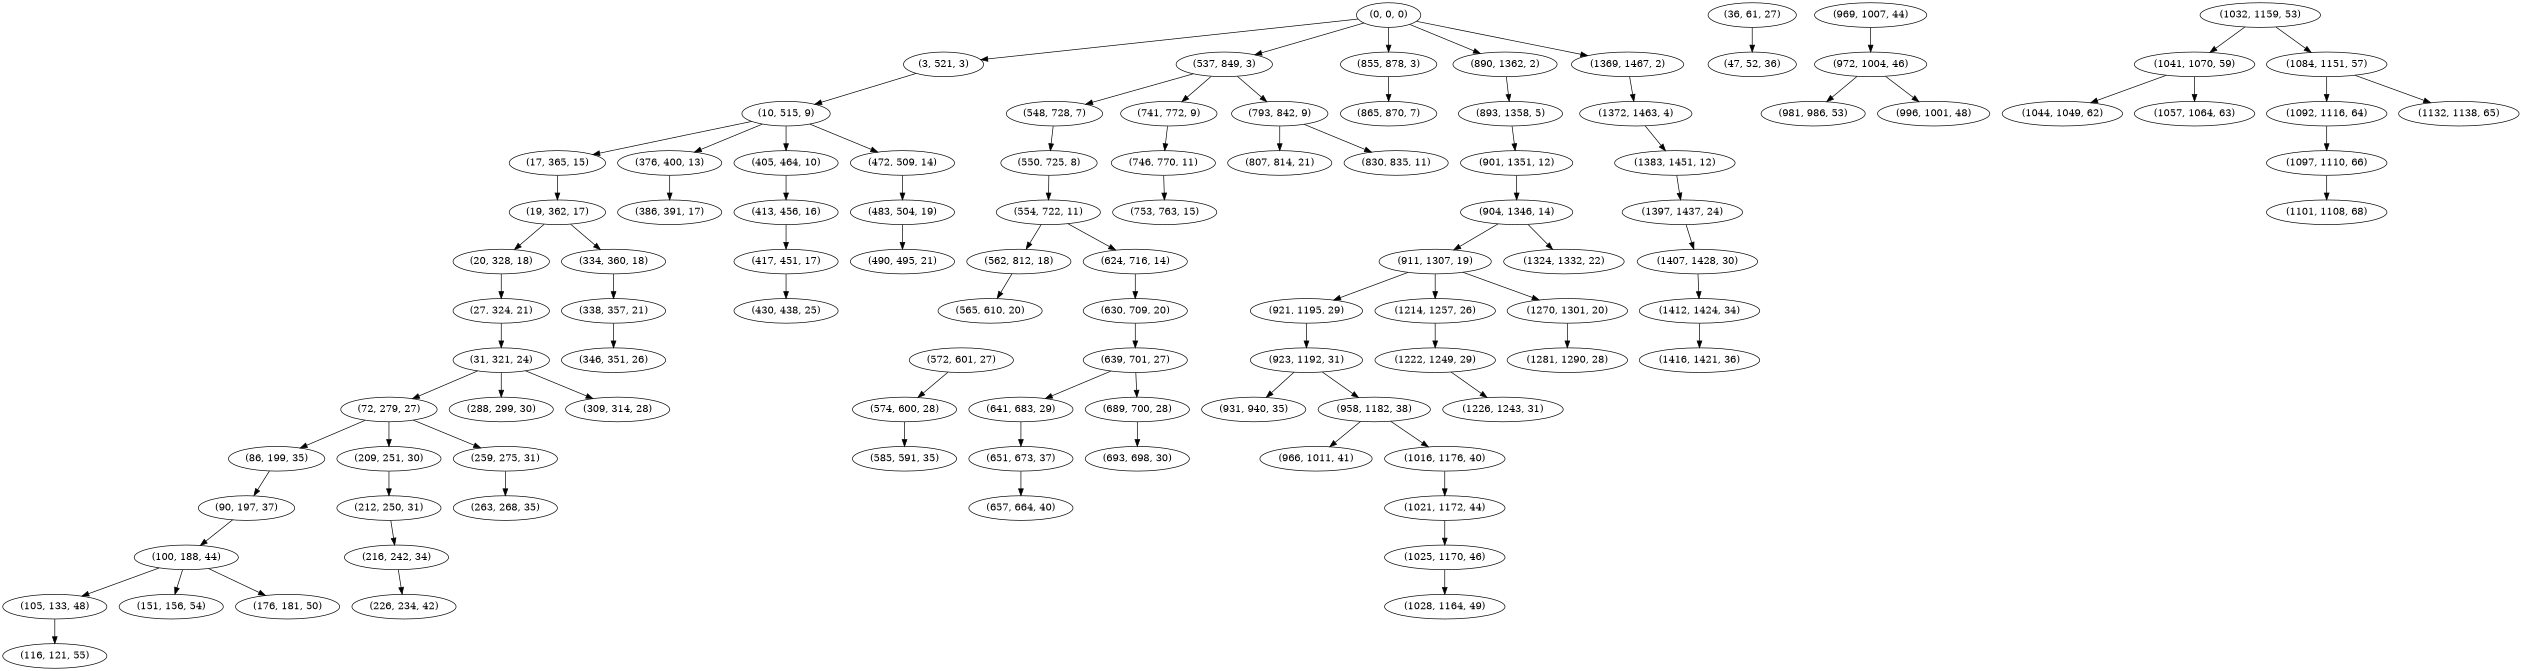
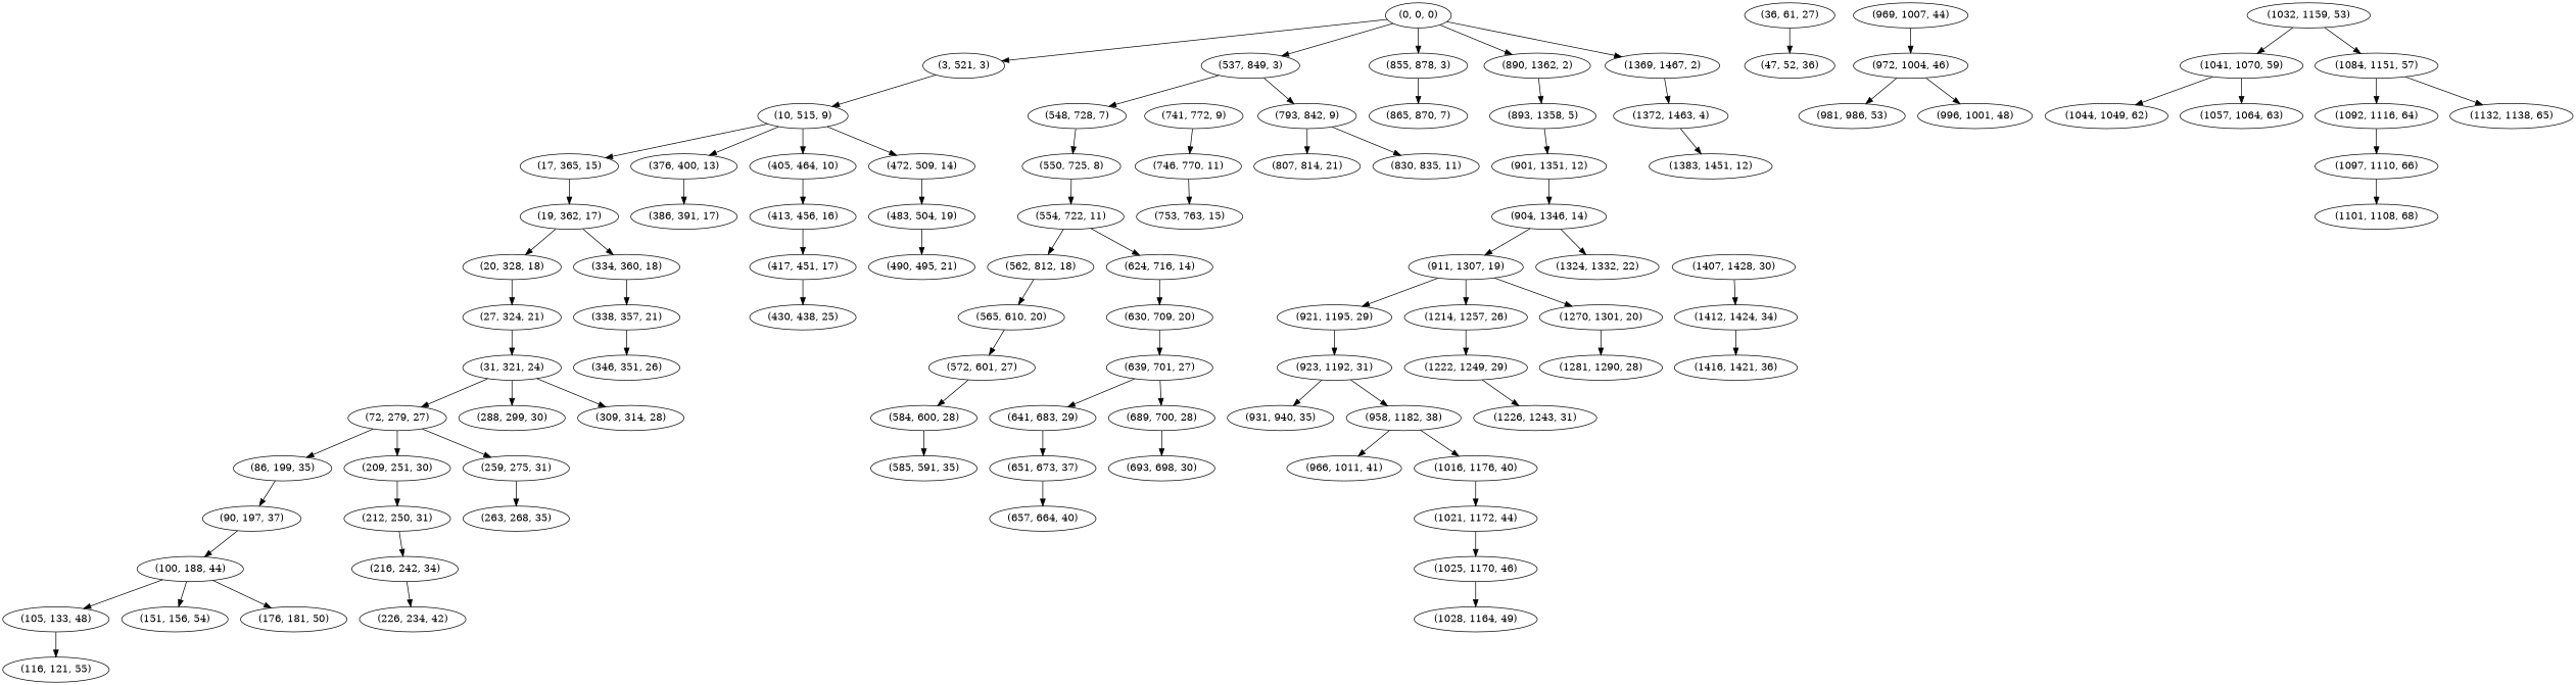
  digraph {
    "(0, 0, 0)"
    "(3, 521, 3)"
    "(537, 849, 3)"
    "(855, 878, 3)"
    "(890, 1362, 2)"
    "(1369, 1467, 2)"
    "(10, 515, 9)"
    "(548, 728, 7)"
    "(741, 772, 9)"
    "(793, 842, 9)"
    "(865, 870, 7)"
    "(893, 1358, 5)"
    "(1372, 1463, 4)"
    "(17, 365, 15)"
    "(376, 400, 13)"
    "(405, 464, 10)"
    "(472, 509, 14)"
    "(19, 362, 17)"
    "(386, 391, 17)"
    "(413, 456, 16)"
    "(483, 504, 19)"
    "(20, 328, 18)"
    "(334, 360, 18)"
    "(27, 324, 21)"
    "(338, 357, 21)"
    "(31, 321, 24)"
    "(72, 279, 27)"
    "(288, 299, 30)"
    "(309, 314, 28)"
    "(36, 61, 27)"
    "(47, 52, 36)"
    "(86, 199, 35)"
    "(209, 251, 30)"
    "(259, 275, 31)"
    "(90, 197, 37)"
    "(212, 250, 31)"
    "(263, 268, 35)"
    "(100, 188, 44)"
    "(105, 133, 48)"
    "(151, 156, 54)"
    "(176, 181, 50)"
    "(116, 121, 55)"
    "(216, 242, 34)"
    "(226, 234, 42)"
    "(346, 351, 26)"
    "(417, 451, 17)"
    "(430, 438, 25)"
    "(490, 495, 21)"
    "(550, 725, 8)"
    "(746, 770, 11)"
    "(807, 814, 21)"
    "(830, 835, 11)"
    "(554, 722, 11)"
    n54 [label="(562, 812, 18)"]
    "(624, 716, 14)"
    "(565, 610, 20)"
    "(630, 709, 20)"
    "(572, 601, 27)"
-   "(574, 600, 28)"
+   "(574, 600, 28)" [label="(584, 600, 28)"]
    "(585, 591, 35)"
    "(639, 701, 27)"
    "(641, 683, 29)"
    "(689, 700, 28)"
    "(651, 673, 37)"
    "(693, 698, 30)"
    "(657, 664, 40)"
    "(753, 763, 15)"
    "(901, 1351, 12)"
    "(904, 1346, 14)"
    "(911, 1307, 19)"
    "(1324, 1332, 22)"
    "(921, 1195, 29)"
    "(1214, 1257, 26)"
    "(1270, 1301, 20)"
    "(923, 1192, 31)"
    "(1222, 1249, 29)"
    "(1281, 1290, 28)"
    "(931, 940, 35)"
    "(958, 1182, 38)"
    "(966, 1011, 41)"
    "(1016, 1176, 40)"
    "(1021, 1172, 44)"
    "(969, 1007, 44)"
    "(972, 1004, 46)"
    "(981, 986, 53)"
    "(996, 1001, 48)"
    "(1025, 1170, 46)"
    "(1028, 1164, 49)"
    "(1032, 1159, 53)"
    "(1041, 1070, 59)"
    "(1084, 1151, 57)"
    "(1044, 1049, 62)"
    "(1057, 1064, 63)"
    "(1092, 1116, 64)"
    "(1132, 1138, 65)"
    "(1097, 1110, 66)"
    "(1101, 1108, 68)"
    "(1226, 1243, 31)"
    "(1383, 1451, 12)"
-   "(1397, 1437, 24)"
    "(1407, 1428, 30)"
    "(1412, 1424, 34)"
    "(1416, 1421, 36)"
    "(0, 0, 0)" -> "(3, 521, 3)"
    "(0, 0, 0)" -> "(537, 849, 3)"
    "(0, 0, 0)" -> "(855, 878, 3)"
    "(0, 0, 0)" -> "(890, 1362, 2)"
    "(0, 0, 0)" -> "(1369, 1467, 2)"
    "(3, 521, 3)" -> "(10, 515, 9)"
    "(537, 849, 3)" -> "(548, 728, 7)"
-   "(537, 849, 3)" -> "(741, 772, 9)"
    "(537, 849, 3)" -> "(793, 842, 9)"
    "(855, 878, 3)" -> "(865, 870, 7)"
    "(890, 1362, 2)" -> "(893, 1358, 5)"
    "(1369, 1467, 2)" -> "(1372, 1463, 4)"
    "(10, 515, 9)" -> "(17, 365, 15)"
    "(10, 515, 9)" -> "(376, 400, 13)"
    "(10, 515, 9)" -> "(405, 464, 10)"
    "(10, 515, 9)" -> "(472, 509, 14)"
    "(548, 728, 7)" -> "(550, 725, 8)"
    "(741, 772, 9)" -> "(746, 770, 11)"
    "(793, 842, 9)" -> "(807, 814, 21)"
    "(793, 842, 9)" -> "(830, 835, 11)"
    "(893, 1358, 5)" -> "(901, 1351, 12)"
    "(1372, 1463, 4)" -> "(1383, 1451, 12)"
    "(17, 365, 15)" -> "(19, 362, 17)"
    "(376, 400, 13)" -> "(386, 391, 17)"
    "(405, 464, 10)" -> "(413, 456, 16)"
    "(472, 509, 14)" -> "(483, 504, 19)"
    "(19, 362, 17)" -> "(20, 328, 18)"
    "(19, 362, 17)" -> "(334, 360, 18)"
    "(413, 456, 16)" -> "(417, 451, 17)"
    "(483, 504, 19)" -> "(490, 495, 21)"
    "(20, 328, 18)" -> "(27, 324, 21)"
    "(334, 360, 18)" -> "(338, 357, 21)"
    "(27, 324, 21)" -> "(31, 321, 24)"
    "(338, 357, 21)" -> "(346, 351, 26)"
    "(31, 321, 24)" -> "(72, 279, 27)"
    "(31, 321, 24)" -> "(288, 299, 30)"
    "(31, 321, 24)" -> "(309, 314, 28)"
    "(72, 279, 27)" -> "(86, 199, 35)"
    "(72, 279, 27)" -> "(209, 251, 30)"
    "(72, 279, 27)" -> "(259, 275, 31)"
    "(36, 61, 27)" -> "(47, 52, 36)"
    "(86, 199, 35)" -> "(90, 197, 37)"
    "(209, 251, 30)" -> "(212, 250, 31)"
    "(259, 275, 31)" -> "(263, 268, 35)"
    "(90, 197, 37)" -> "(100, 188, 44)"
    "(212, 250, 31)" -> "(216, 242, 34)"
    "(100, 188, 44)" -> "(105, 133, 48)"
    "(100, 188, 44)" -> "(151, 156, 54)"
    "(100, 188, 44)" -> "(176, 181, 50)"
    "(105, 133, 48)" -> "(116, 121, 55)"
    "(216, 242, 34)" -> "(226, 234, 42)"
    "(417, 451, 17)" -> "(430, 438, 25)"
    "(550, 725, 8)" -> "(554, 722, 11)"
    "(746, 770, 11)" -> "(753, 763, 15)"
    "(554, 722, 11)" -> n54
    "(554, 722, 11)" -> "(624, 716, 14)"
    n54 -> "(565, 610, 20)"
    "(624, 716, 14)" -> "(630, 709, 20)"
+   "(565, 610, 20)" -> "(572, 601, 27)"
    "(630, 709, 20)" -> "(639, 701, 27)"
    "(572, 601, 27)" -> "(574, 600, 28)"
    "(574, 600, 28)" -> "(585, 591, 35)"
    "(639, 701, 27)" -> "(641, 683, 29)"
    "(639, 701, 27)" -> "(689, 700, 28)"
    "(641, 683, 29)" -> "(651, 673, 37)"
    "(689, 700, 28)" -> "(693, 698, 30)"
    "(651, 673, 37)" -> "(657, 664, 40)"
    "(901, 1351, 12)" -> "(904, 1346, 14)"
    "(904, 1346, 14)" -> "(911, 1307, 19)"
    "(904, 1346, 14)" -> "(1324, 1332, 22)"
    "(911, 1307, 19)" -> "(921, 1195, 29)"
    "(911, 1307, 19)" -> "(1214, 1257, 26)"
    "(911, 1307, 19)" -> "(1270, 1301, 20)"
    "(921, 1195, 29)" -> "(923, 1192, 31)"
    "(1214, 1257, 26)" -> "(1222, 1249, 29)"
    "(1270, 1301, 20)" -> "(1281, 1290, 28)"
    "(923, 1192, 31)" -> "(931, 940, 35)"
    "(923, 1192, 31)" -> "(958, 1182, 38)"
    "(1222, 1249, 29)" -> "(1226, 1243, 31)"
    "(958, 1182, 38)" -> "(966, 1011, 41)"
    "(958, 1182, 38)" -> "(1016, 1176, 40)"
    "(1016, 1176, 40)" -> "(1021, 1172, 44)"
    "(1021, 1172, 44)" -> "(1025, 1170, 46)"
    "(969, 1007, 44)" -> "(972, 1004, 46)"
    "(972, 1004, 46)" -> "(981, 986, 53)"
    "(972, 1004, 46)" -> "(996, 1001, 48)"
    "(1025, 1170, 46)" -> "(1028, 1164, 49)"
    "(1032, 1159, 53)" -> "(1041, 1070, 59)"
    "(1032, 1159, 53)" -> "(1084, 1151, 57)"
    "(1041, 1070, 59)" -> "(1044, 1049, 62)"
    "(1041, 1070, 59)" -> "(1057, 1064, 63)"
    "(1084, 1151, 57)" -> "(1092, 1116, 64)"
    "(1084, 1151, 57)" -> "(1132, 1138, 65)"
    "(1092, 1116, 64)" -> "(1097, 1110, 66)"
    "(1097, 1110, 66)" -> "(1101, 1108, 68)"
-   "(1383, 1451, 12)" -> "(1397, 1437, 24)"
-   "(1397, 1437, 24)" -> "(1407, 1428, 30)"
    "(1407, 1428, 30)" -> "(1412, 1424, 34)"
    "(1412, 1424, 34)" -> "(1416, 1421, 36)"
  }
